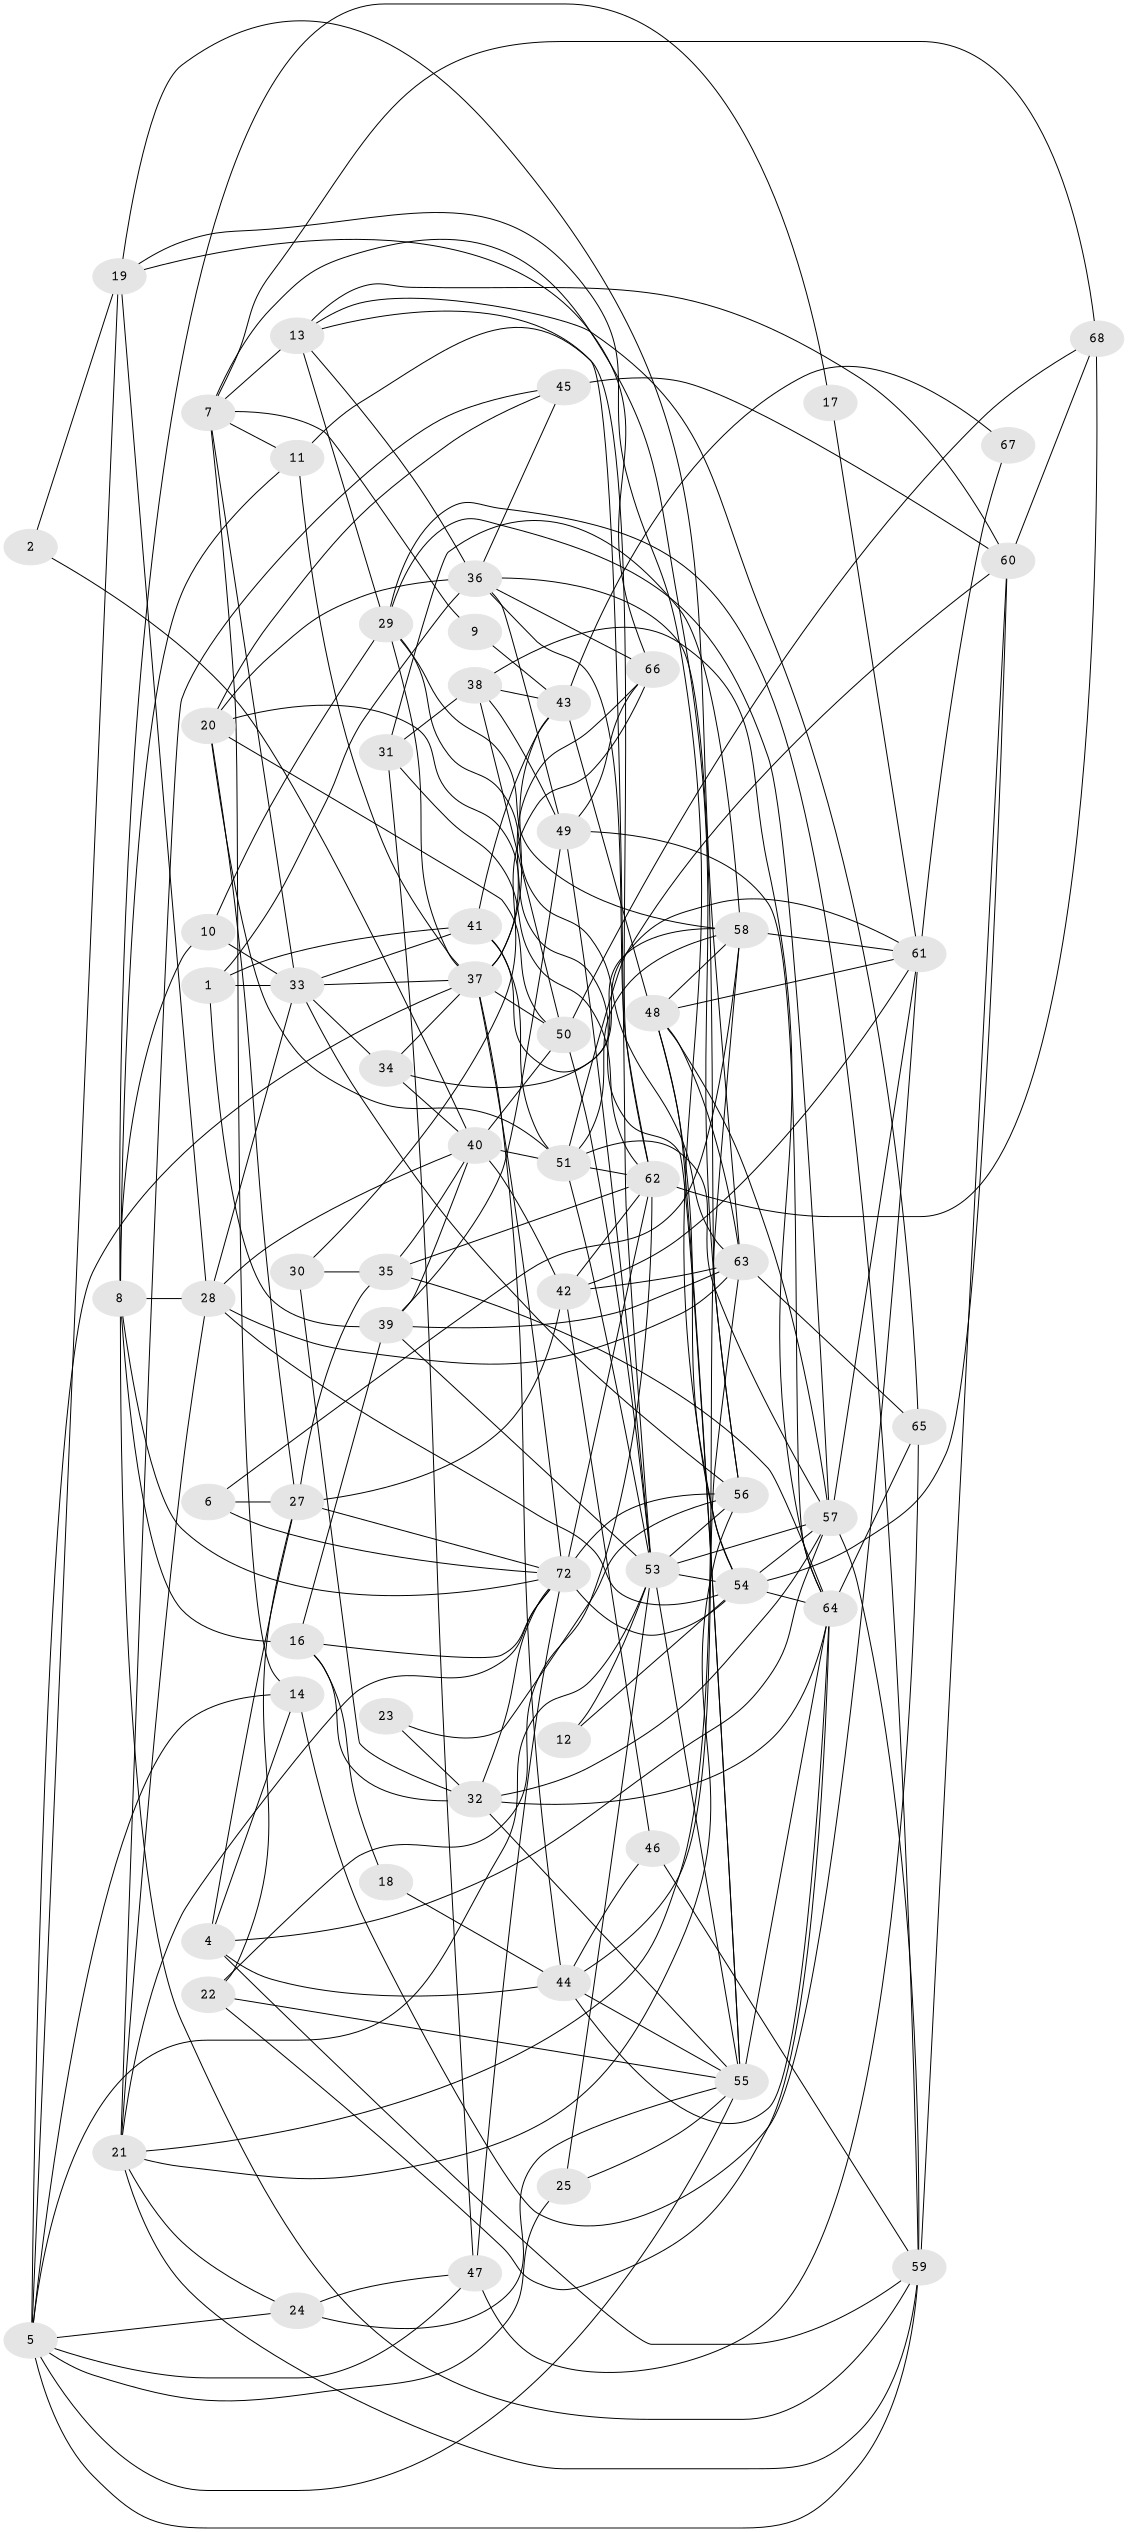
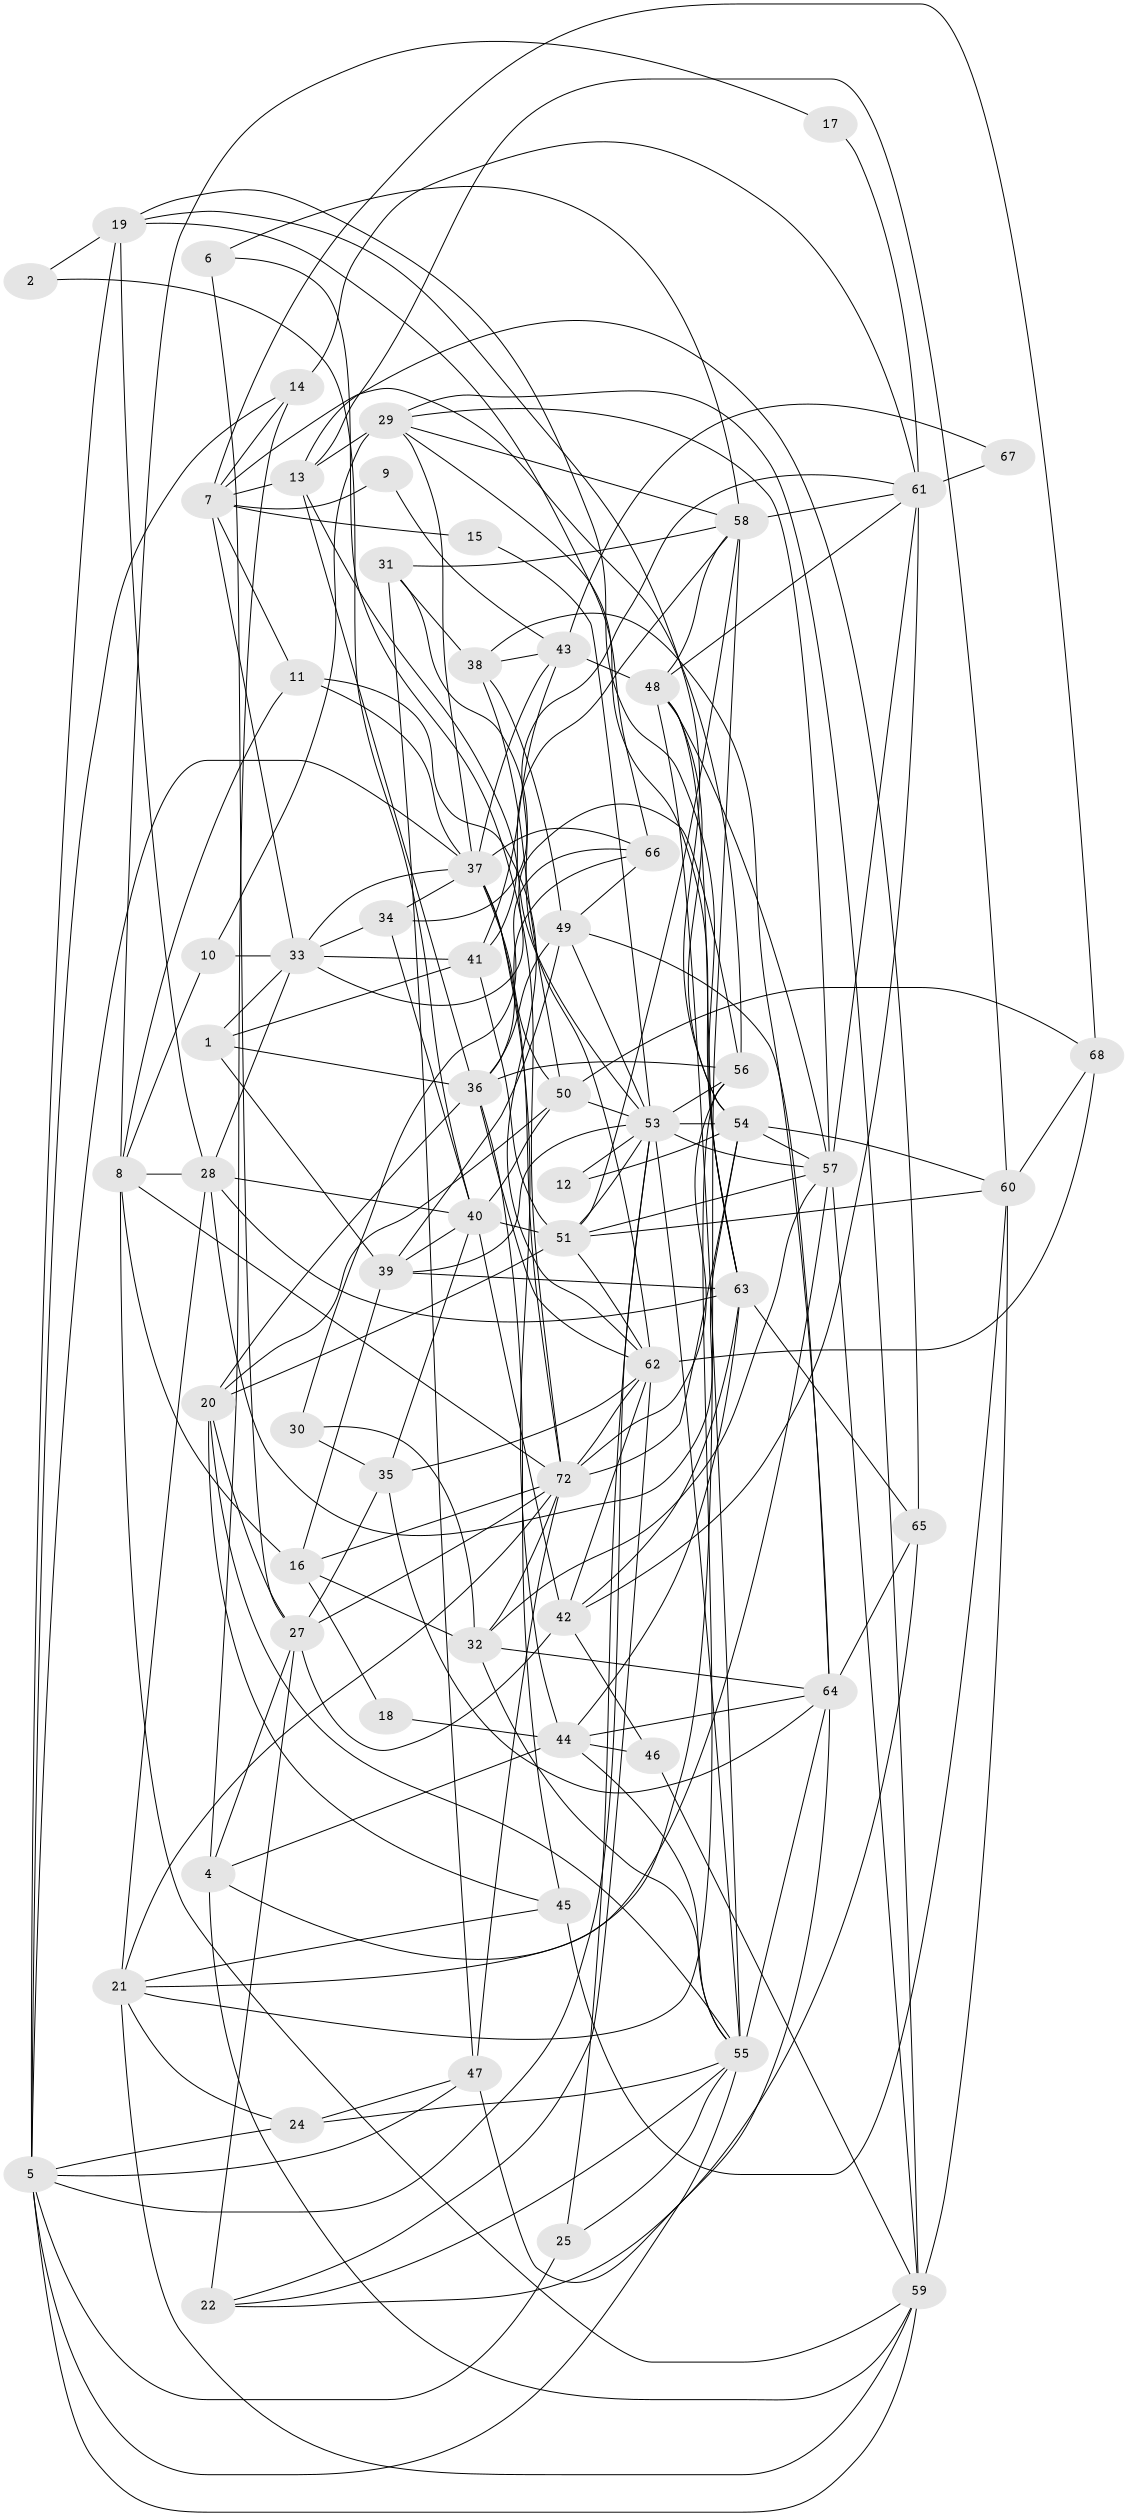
  graph {
    fontname="Courier Prime"
    rankdir=LR
    node [color=gray90 fontname="Courier Prime" style=filled]
    edge [fontname="Courier Prime" weight=1.0]
    1
    33
    36
    39
    41
    37
    56
    34
    62
    66
    45
    49
    40
    53
    63
    43
    51
    58
    2
    19
    28
    54
    50
    42
    57
    55
    59
    60
    4
    14
    27
    44
    61
    n34 [label=72]
    35
    64
    46
    5
    24
    25
    47
    65
    6
    67
    7
    9
    11
    13
+   15
    68
    29
    8
    10
    16
    17
    18
    32
    48
    12
    20
    21
    22
-   23
    30
    31
    38
    1 -- 33
    1 -- 36
    1 -- 39
    1 -- 41
    33 -- 41
    33 -- 37
    33 -- 56
    33 -- 34
    36 -- 56
    36 -- 62
    36 -- 66
    36 -- 45
    36 -- 49
    39 -- 49
    39 -- 40
    39 -- 53
    39 -- 63
    41 -- 43
    41 -- 51
    41 -- 58
    37 -- 66
    37 -- 43
    37 -- 50
    37 -- 44
    37 -- n34
    34 -- 37
    34 -- 40
    34 -- 61
    62 -- 68
    45 -- 60
    49 -- 66
    49 -- 53
    49 -- 64
    40 -- 51
    40 -- 50
    40 -- 42
    53 -- 56
    53 -- 54
    53 -- 57
    53 -- 55
    63 -- 65
    43 -- 67
    43 -- 48
    51 -- 62
    51 -- 53
    51 -- 58
    51 -- 57
    51 -- 60
    58 -- 61
    2 -- 40
    2 -- 19
    19 -- 66
    19 -- 63
    19 -- 28
    19 -- 54
    28 -- 33
    28 -- 40
    28 -- 63
    28 -- 54
    54 -- 57
    54 -- 60
-   54 -- 64
    50 -- 53
    50 -- 68
    42 -- 62
    42 -- 63
    42 -- 61
    42 -- 46
    57 -- 59
    57 -- 61
    55 -- 64
    59 -- 60
    60 -- 68
    4 -- 57
    4 -- 59
    4 -- 14
    4 -- 27
    4 -- 44
    14 -- 61
    27 -- 42
    27 -- n34
    27 -- 35
    44 -- 63
    44 -- 55
    44 -- 64
    44 -- 46
    61 -- 67
    n34 -- 56
    n34 -- 62
    n34 -- 54
    35 -- 62
    35 -- 40
    35 -- 64
    64 -- 65
    46 -- 59
    5 -- 37
    5 -- 53
    5 -- 19
    5 -- 55
    5 -- 59
    5 -- 14
    5 -- 24
    5 -- 25
    5 -- 47
    24 -- 55
    24 -- 47
    25 -- 53
    25 -- 55
    47 -- n34
    47 -- 65
    6 -- 58
    6 -- 27
    6 -- n34
    7 -- 33
    7 -- 56
    7 -- 14
    7 -- 9
    7 -- 11
    7 -- 13
+   7 -- 15
    7 -- 68
    9 -- 43
    11 -- 37
    11 -- 62
    13 -- 36
    13 -- 53
    13 -- 60
    13 -- 65
    13 -- 29
+   15 -- 53
    29 -- 37
    29 -- 63
    29 -- 58
    29 -- 57
    29 -- 59
    8 -- 28
    8 -- 59
    8 -- n34
    8 -- 11
    8 -- 10
    8 -- 16
    8 -- 17
    10 -- 33
    10 -- 29
    16 -- 39
    16 -- n34
    16 -- 18
    16 -- 32
    17 -- 61
    18 -- 44
    32 -- 57
    32 -- 55
    32 -- n34
    32 -- 64
    48 -- 63
    48 -- 58
    48 -- 54
    48 -- 57
    48 -- 55
    48 -- 61
    12 -- 53
    12 -- 54
    20 -- 36
    20 -- 45
    20 -- 51
    20 -- 50
    20 -- 55
    20 -- 27
    21 -- 56
    21 -- 45
    21 -- 58
    21 -- 28
    21 -- 59
    21 -- n34
    21 -- 24
    22 -- 62
    22 -- 55
    22 -- 27
    22 -- 64
-   23 -- 56
-   23 -- 32
    30 -- 66
    30 -- 35
    30 -- 32
    31 -- 62
    31 -- 58
    31 -- 47
    31 -- 38
    38 -- 49
    38 -- 43
    38 -- 50
    38 -- 64
  }
